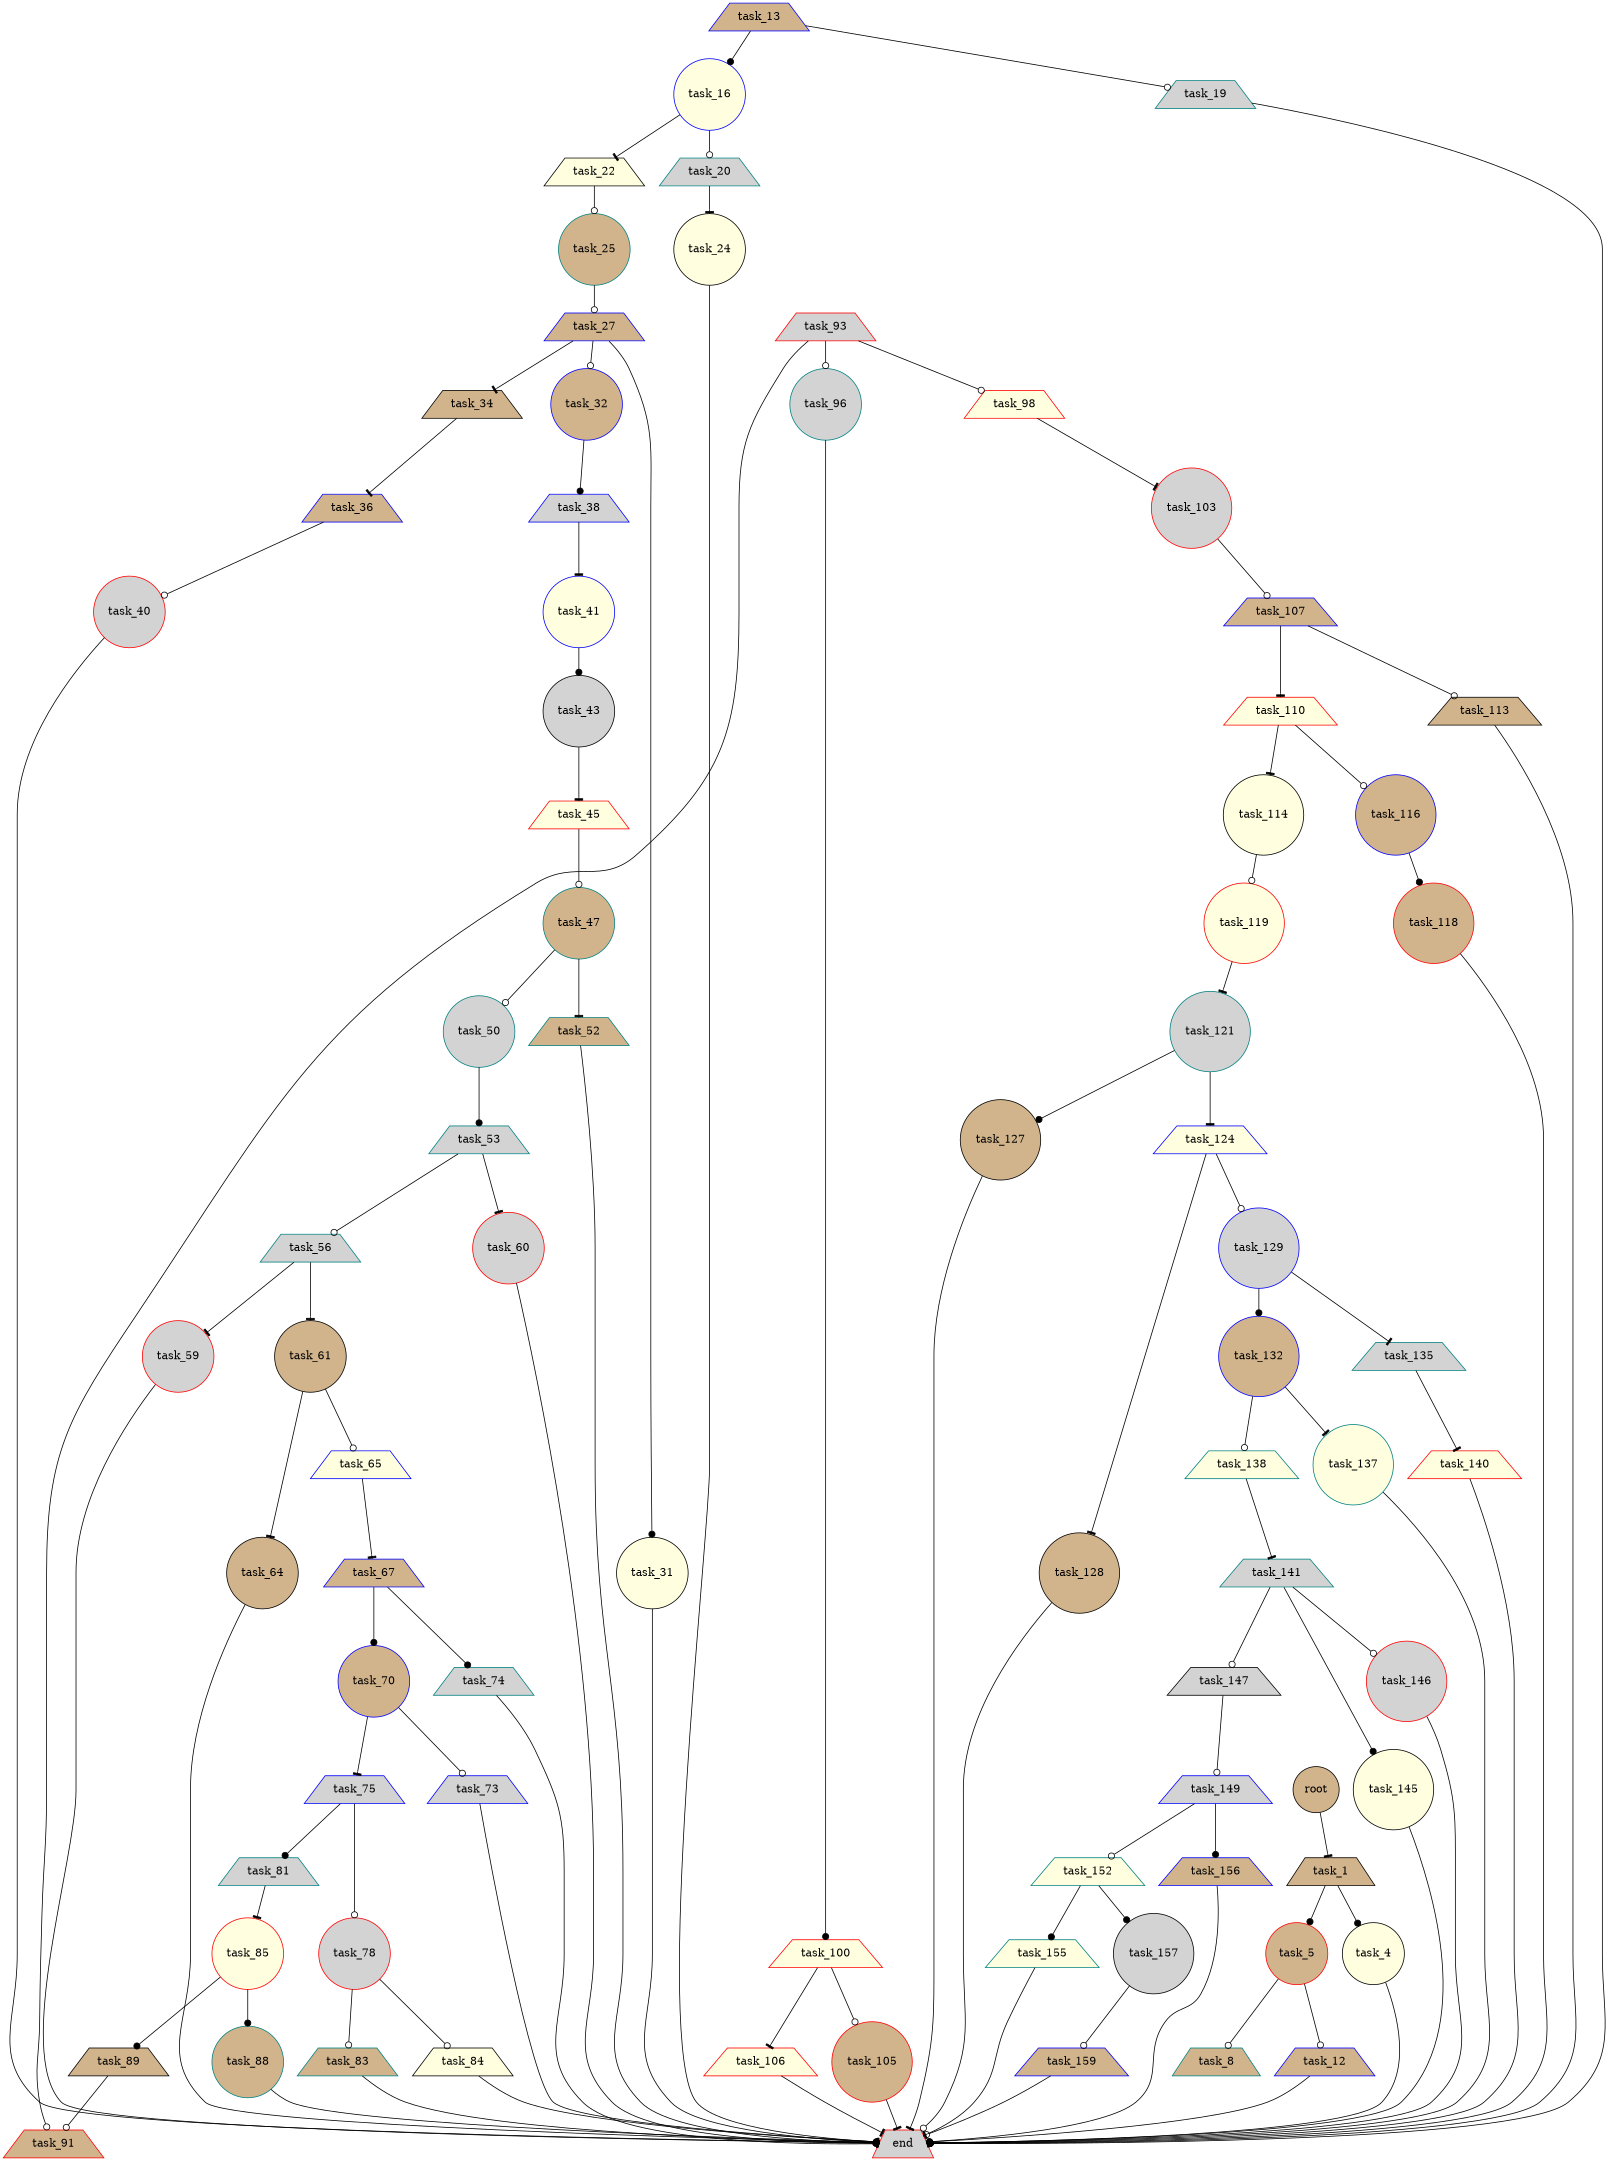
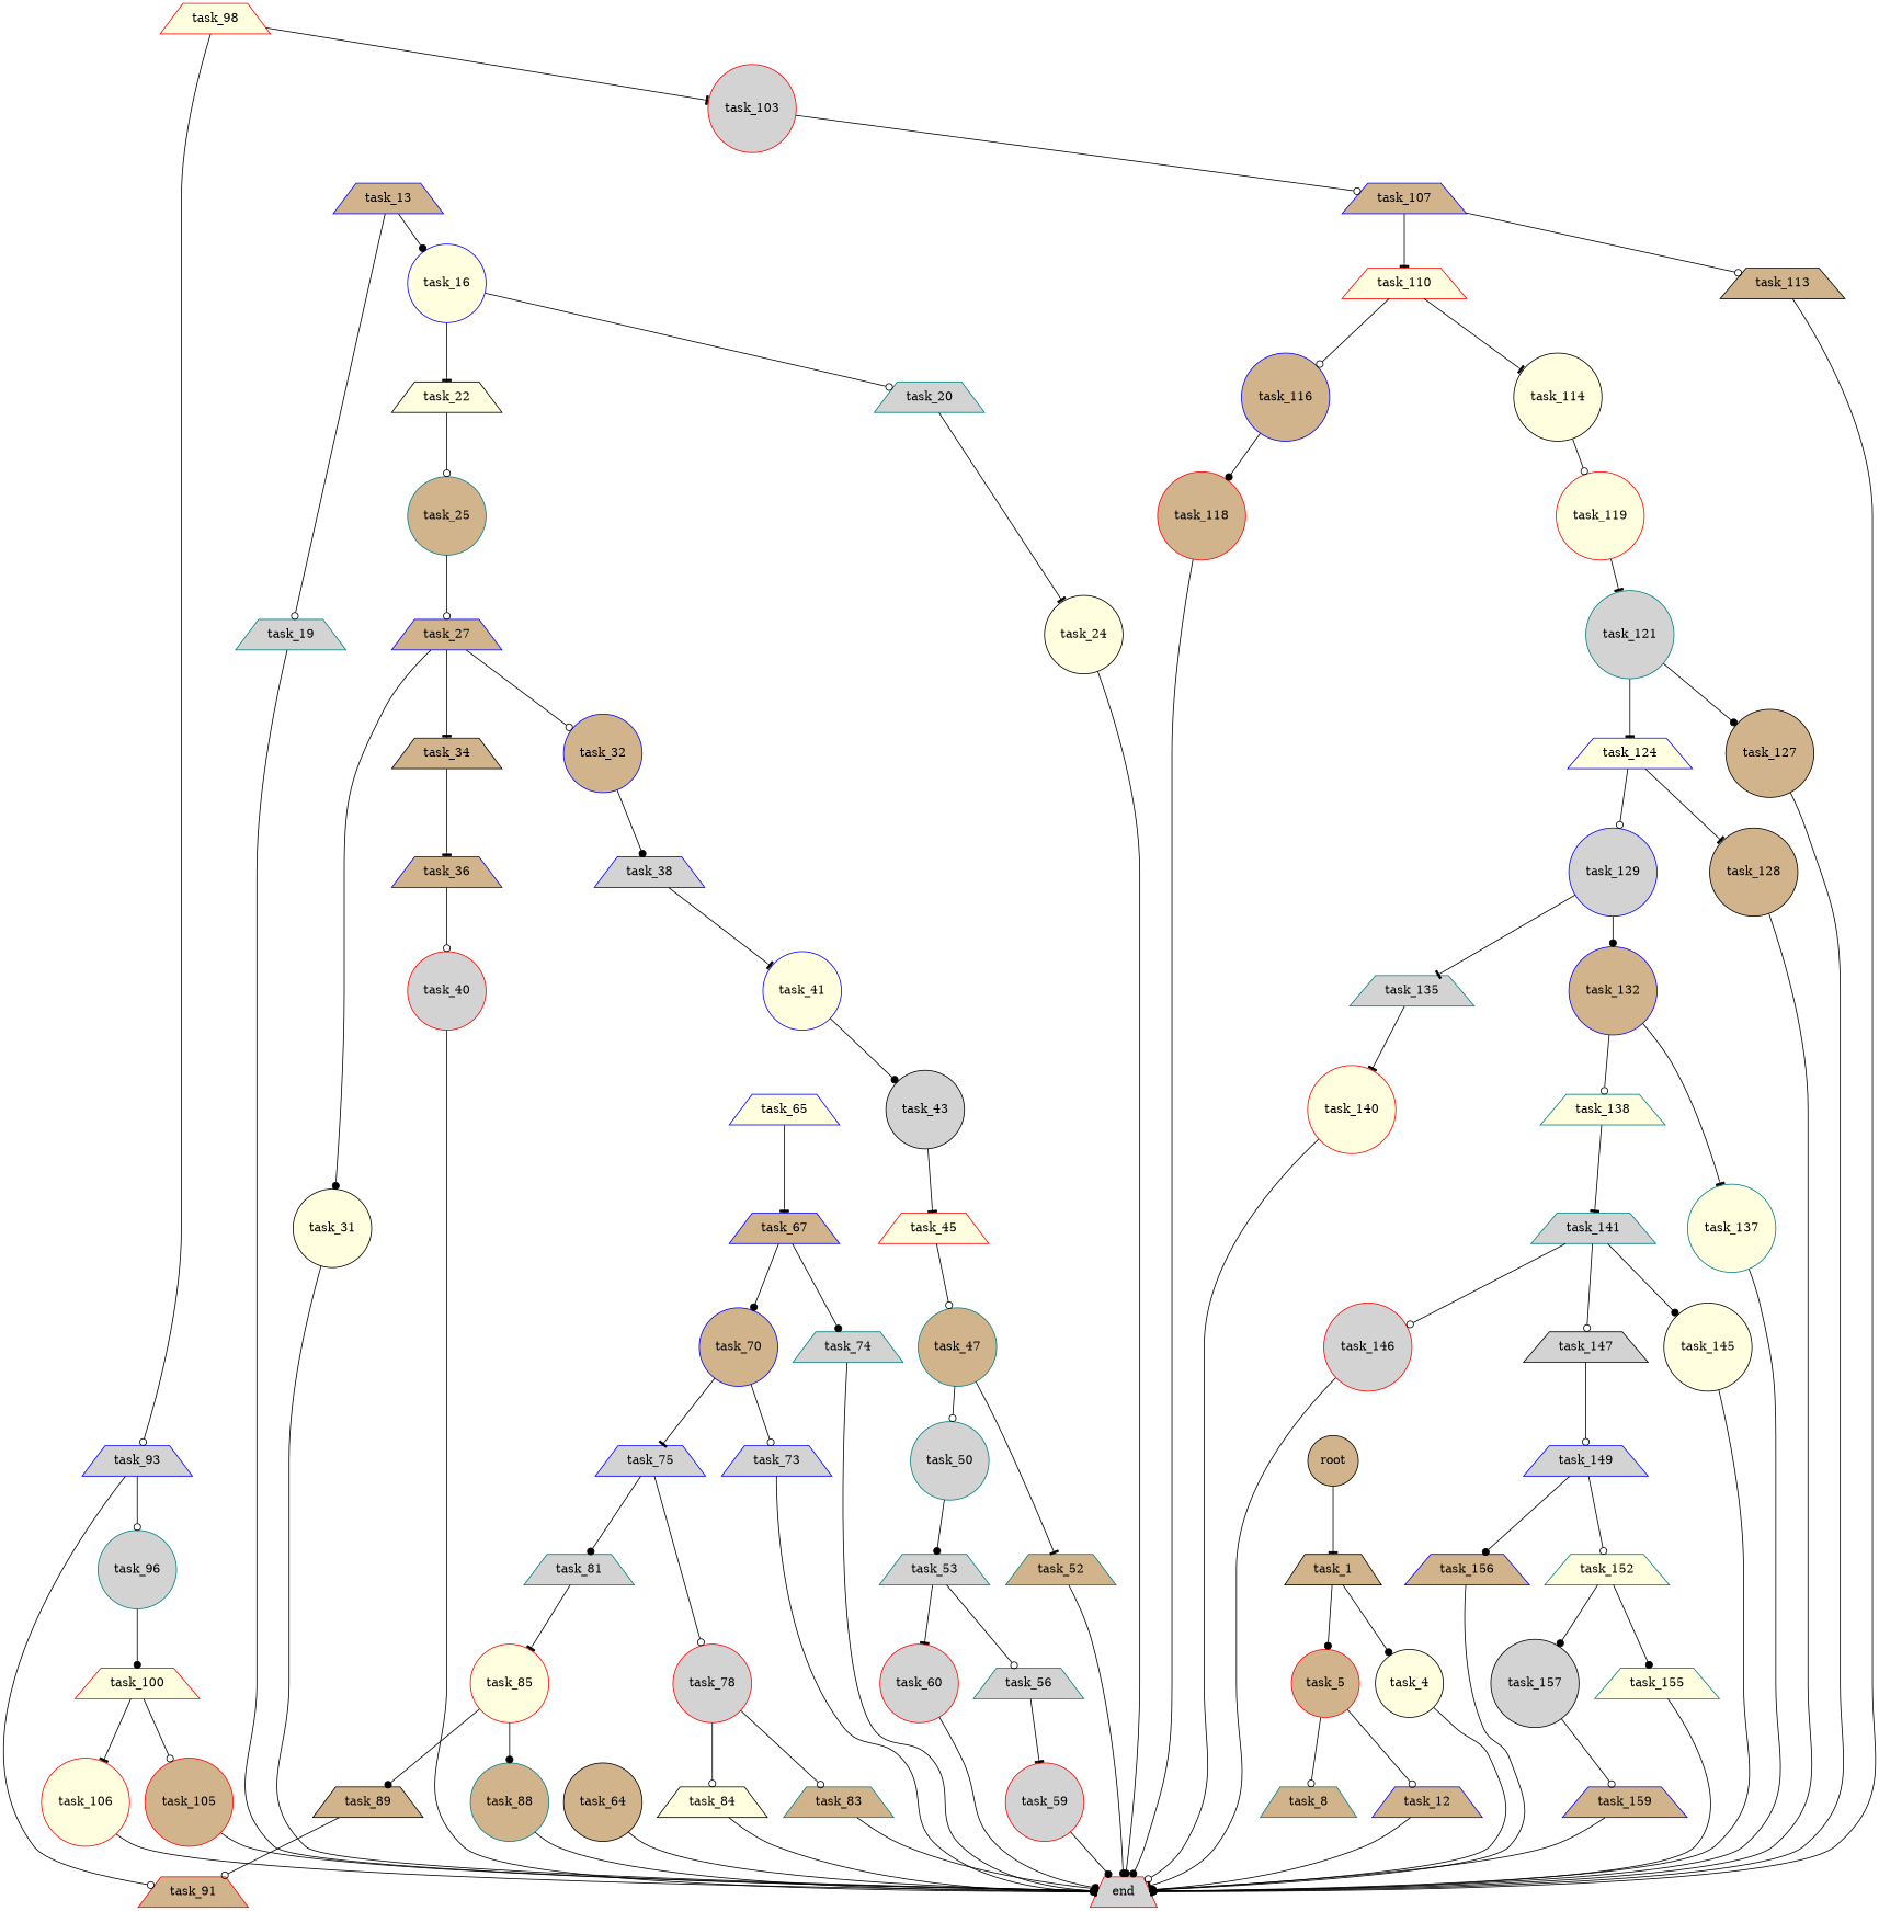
  digraph {
    node [color=teal fillcolor=tan shape=trapezium style=filled]
    edge [arrowhead=odot]
    root [color=black shape=circle]
    task_1 [color=black]
    task_4 [color=black fillcolor=lightyellow shape=circle]
    task_5 [color=red shape=circle]
    end [color=red fillcolor=lightgrey]
    task_8
    task_12 [color=blue]
    task_13 [color=blue]
    task_16 [color=blue fillcolor=lightyellow shape=circle]
    task_19 [fillcolor=lightgrey]
    task_20 [fillcolor=lightgrey]
    task_22 [color=black fillcolor=lightyellow]
    task_24 [color=black fillcolor=lightyellow shape=circle]
    task_25 [shape=circle]
    task_27 [color=blue]
    task_31 [color=black fillcolor=lightyellow shape=circle]
    task_32 [color=blue shape=circle]
    task_34 [color=black]
    task_38 [color=blue fillcolor=lightgrey]
    task_36 [color=blue]
    task_41 [color=blue fillcolor=lightyellow shape=circle]
    task_40 [color=red fillcolor=lightgrey shape=circle]
    task_43 [color=black fillcolor=lightgrey shape=circle]
    task_45 [color=red fillcolor=lightyellow]
    task_47 [shape=circle]
    task_50 [fillcolor=lightgrey shape=circle]
    task_52
    task_53 [fillcolor=lightgrey]
    task_56 [fillcolor=lightgrey]
    task_60 [color=red fillcolor=lightgrey shape=circle]
    task_59 [color=red fillcolor=lightgrey shape=circle]
-   task_61 [color=black shape=circle]
    task_64 [color=black shape=circle]
    task_65 [color=blue fillcolor=lightyellow]
    task_67 [color=blue]
    task_70 [color=blue shape=circle]
    task_74 [fillcolor=lightgrey]
    task_73 [color=blue fillcolor=lightgrey]
    task_75 [color=blue fillcolor=lightgrey]
    task_78 [color=red fillcolor=lightgrey shape=circle]
    task_81 [fillcolor=lightgrey]
    task_83
    task_84 [color=black fillcolor=lightyellow]
    task_85 [color=red fillcolor=lightyellow shape=circle]
    task_88 [shape=circle]
    task_89 [color=black]
    task_91 [color=red]
-   task_93 [color=red fillcolor=lightgrey]
+   task_93 [color=blue fillcolor=lightgrey]
    task_96 [fillcolor=lightgrey shape=circle]
    task_98 [color=red fillcolor=lightyellow]
    task_100 [color=red fillcolor=lightyellow]
    task_103 [color=red fillcolor=lightgrey shape=circle]
    task_105 [color=red shape=circle]
-   task_106 [color=red fillcolor=lightyellow]
+   task_106 [color=red fillcolor=lightyellow shape=circle]
    task_107 [color=blue]
    task_110 [color=red fillcolor=lightyellow]
    task_113 [color=black]
    task_114 [color=black fillcolor=lightyellow shape=circle]
    task_116 [color=blue shape=circle]
    task_119 [color=red fillcolor=lightyellow shape=circle]
    task_118 [color=red shape=circle]
    task_121 [fillcolor=lightgrey shape=circle]
    task_124 [color=blue fillcolor=lightyellow]
    task_127 [color=black shape=circle]
    task_128 [color=black shape=circle]
    task_129 [color=blue fillcolor=lightgrey shape=circle]
    task_132 [color=blue shape=circle]
    task_135 [fillcolor=lightgrey]
    task_137 [fillcolor=lightyellow shape=circle]
    task_138 [fillcolor=lightyellow]
-   task_140 [color=red fillcolor=lightyellow]
+   task_140 [color=red fillcolor=lightyellow shape=circle]
    task_141 [fillcolor=lightgrey]
    task_145 [color=black fillcolor=lightyellow shape=circle]
    task_146 [color=red fillcolor=lightgrey shape=circle]
    task_147 [color=black fillcolor=lightgrey]
    task_149 [color=blue fillcolor=lightgrey]
    task_152 [fillcolor=lightyellow]
    task_156 [color=blue]
    task_155 [fillcolor=lightyellow]
    task_157 [color=black fillcolor=lightgrey shape=circle]
    task_159 [color=blue]
    root -> task_1 [arrowhead=tee]
    task_1 -> task_4 [arrowhead=dot]
    task_1 -> task_5 [arrowhead=dot]
    task_4 -> end [arrowhead=dot]
    task_5 -> task_8
    task_5 -> task_12
    task_12 -> end [arrowhead=dot]
    task_13 -> task_16 [arrowhead=dot]
    task_13 -> task_19
    task_16 -> task_20
    task_16 -> task_22 [arrowhead=tee]
    task_19 -> end [arrowhead=dot]
    task_20 -> task_24 [arrowhead=tee]
    task_22 -> task_25
    task_24 -> end [arrowhead=dot]
    task_25 -> task_27
    task_27 -> task_31 [arrowhead=dot]
    task_27 -> task_32
    task_27 -> task_34 [arrowhead=tee]
    task_31 -> end
    task_32 -> task_38 [arrowhead=dot]
    task_34 -> task_36 [arrowhead=tee]
    task_38 -> task_41 [arrowhead=tee]
    task_36 -> task_40
    task_41 -> task_43 [arrowhead=dot]
    task_40 -> end [arrowhead=dot]
    task_43 -> task_45 [arrowhead=tee]
    task_45 -> task_47
    task_47 -> task_50
    task_47 -> task_52 [arrowhead=tee]
    task_50 -> task_53 [arrowhead=dot]
    task_52 -> end [arrowhead=dot]
    task_53 -> task_56
    task_53 -> task_60 [arrowhead=tee]
    task_56 -> task_59 [arrowhead=tee]
-   task_56 -> task_61 [arrowhead=tee]
    task_60 -> end [arrowhead=dot]
    task_59 -> end [arrowhead=dot]
-   task_61 -> task_64 [arrowhead=tee]
-   task_61 -> task_65
    task_64 -> end
    task_65 -> task_67 [arrowhead=tee]
    task_67 -> task_70 [arrowhead=dot]
    task_67 -> task_74 [arrowhead=dot]
    task_70 -> task_73
    task_70 -> task_75 [arrowhead=tee]
    task_74 -> end [arrowhead=tee]
    task_73 -> end [arrowhead=dot]
    task_75 -> task_78
    task_75 -> task_81 [arrowhead=dot]
    task_78 -> task_83
    task_78 -> task_84
    task_81 -> task_85 [arrowhead=tee]
    task_83 -> end [arrowhead=tee]
    task_84 -> end [arrowhead=tee]
    task_85 -> task_88 [arrowhead=dot]
    task_85 -> task_89 [arrowhead=dot]
    task_88 -> end [arrowhead=tee]
    task_89 -> task_91
    task_93 -> task_91
    task_93 -> task_96
-   task_93 -> task_98
+   task_98 -> task_93
    task_96 -> task_100 [arrowhead=dot]
    task_98 -> task_103 [arrowhead=tee]
    task_100 -> task_105
    task_100 -> task_106 [arrowhead=tee]
    task_103 -> task_107
    task_105 -> end [arrowhead=tee]
    task_106 -> end [arrowhead=tee]
    task_107 -> task_110 [arrowhead=tee]
    task_107 -> task_113
    task_110 -> task_114 [arrowhead=tee]
    task_110 -> task_116
    task_113 -> end [arrowhead=dot]
    task_114 -> task_119
    task_116 -> task_118 [arrowhead=dot]
    task_119 -> task_121 [arrowhead=tee]
    task_118 -> end [arrowhead=dot]
    task_121 -> task_124 [arrowhead=tee]
    task_121 -> task_127 [arrowhead=dot]
    task_124 -> task_128 [arrowhead=tee]
    task_124 -> task_129
    task_127 -> end [arrowhead=tee]
    task_128 -> end
    task_129 -> task_132 [arrowhead=dot]
    task_129 -> task_135 [arrowhead=tee]
    task_132 -> task_137 [arrowhead=tee]
    task_132 -> task_138
    task_135 -> task_140 [arrowhead=tee]
    task_137 -> end [arrowhead=tee]
    task_138 -> task_141 [arrowhead=tee]
    task_140 -> end
    task_141 -> task_145 [arrowhead=dot]
    task_141 -> task_146
    task_141 -> task_147
    task_145 -> end
    task_146 -> end [arrowhead=tee]
    task_147 -> task_149
    task_149 -> task_152
    task_149 -> task_156 [arrowhead=dot]
    task_152 -> task_155 [arrowhead=dot]
    task_152 -> task_157 [arrowhead=dot]
    task_156 -> end [arrowhead=dot]
    task_155 -> end [arrowhead=tee]
    task_157 -> task_159
    task_159 -> end
  }
